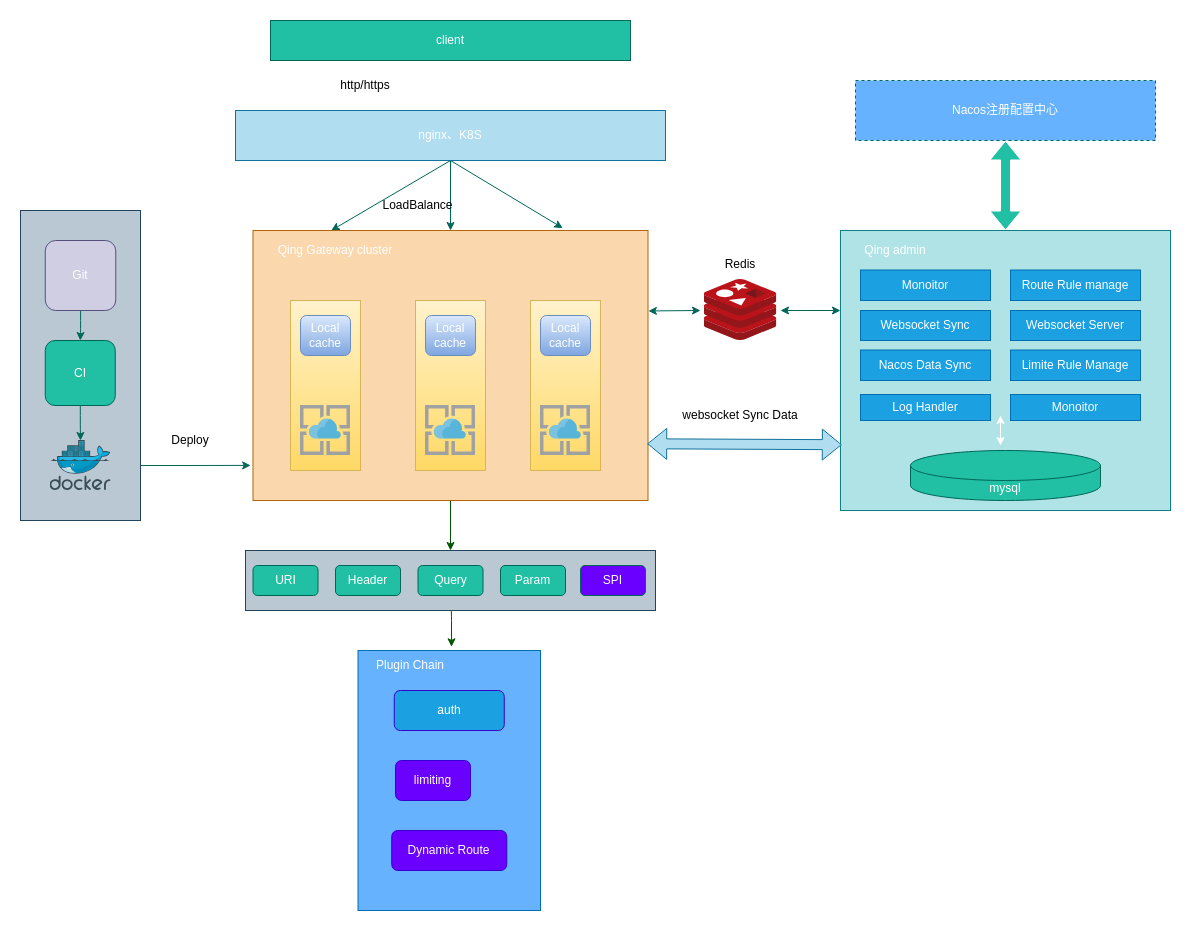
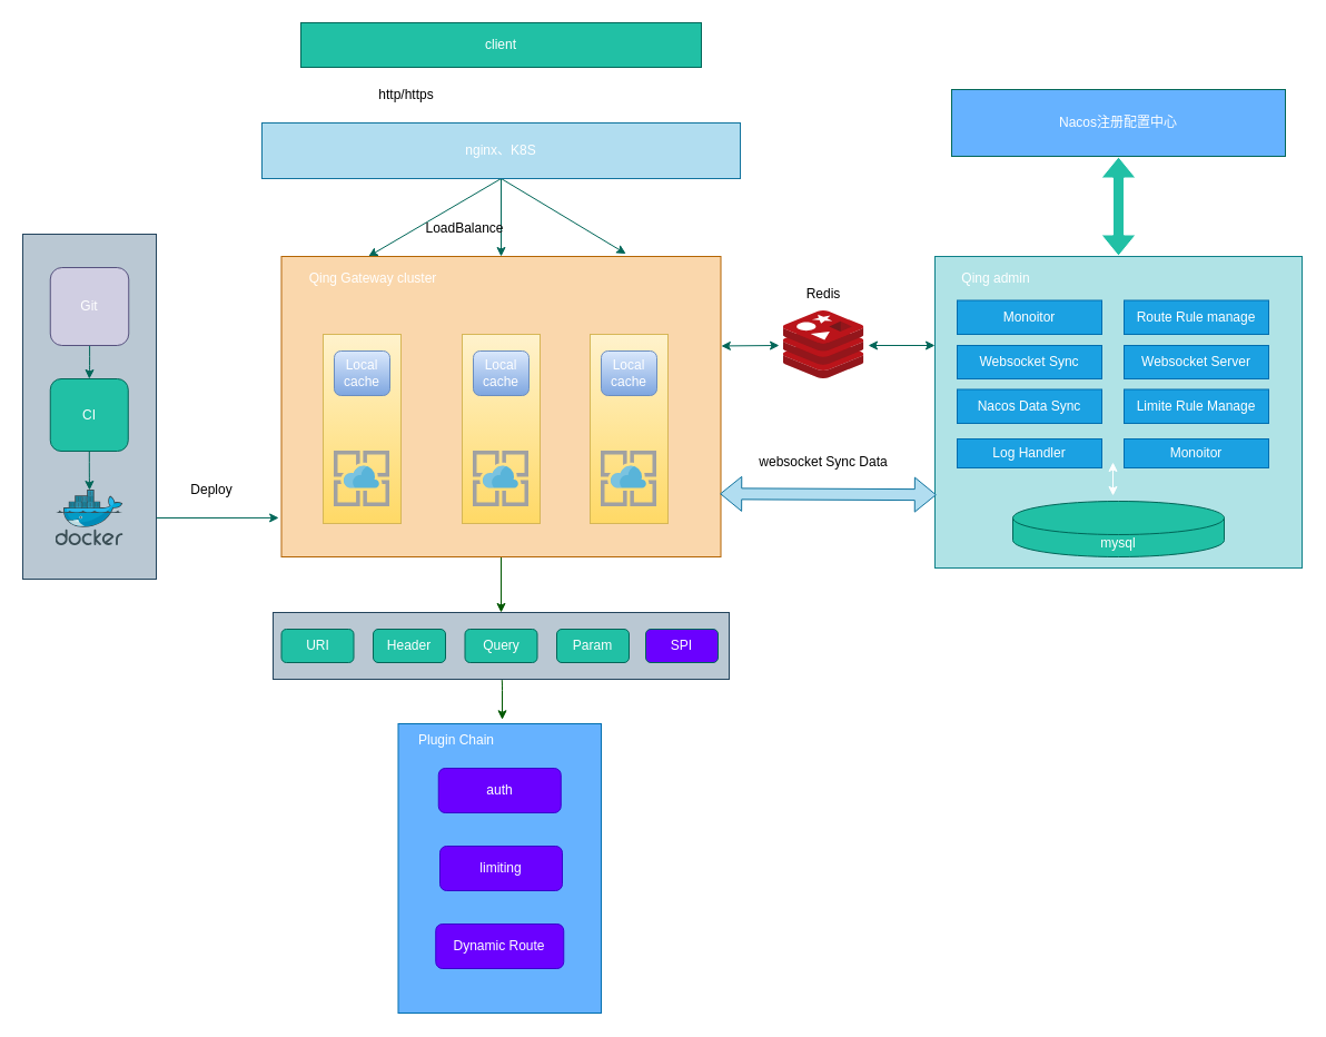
  <mxCell id="0" />
  <mxCell id="1" parent="0" />
  <mxCell id="2" value="&lt;font color=&quot;#ffffff&quot;&gt;client&lt;/font&gt;" style="rounded=0;whiteSpace=wrap;html=1;fillColor=#21C0A5;strokeColor=#006658;fontColor=#5C5C5C;align=center;" vertex="1" parent="1"><mxGeometry x="270" y="20" width="360" height="40" as="geometry" /></mxCell>
  <mxCell id="3" style="edgeStyle=none;rounded=1;sketch=0;orthogonalLoop=1;jettySize=auto;html=1;exitX=0.5;exitY=1;exitDx=0;exitDy=0;entryX=0.198;entryY=0;entryDx=0;entryDy=0;entryPerimeter=0;fontColor=#FFFFFF;strokeColor=#006658;fillColor=#21C0A5;" edge="1" parent="1" source="6" target="9"><mxGeometry relative="1" as="geometry" /></mxCell>
  <mxCell id="4" style="edgeStyle=none;rounded=1;sketch=0;orthogonalLoop=1;jettySize=auto;html=1;exitX=0.5;exitY=1;exitDx=0;exitDy=0;fontColor=#FFFFFF;strokeColor=#006658;fillColor=#21C0A5;" edge="1" parent="1" source="6" target="9"><mxGeometry relative="1" as="geometry" /></mxCell>
  <mxCell id="5" style="edgeStyle=none;rounded=1;sketch=0;orthogonalLoop=1;jettySize=auto;html=1;exitX=0.5;exitY=1;exitDx=0;exitDy=0;entryX=0.784;entryY=-0.009;entryDx=0;entryDy=0;entryPerimeter=0;fontColor=#FFFFFF;strokeColor=#006658;fillColor=#21C0A5;" edge="1" parent="1" source="6" target="9"><mxGeometry relative="1" as="geometry" /></mxCell>
  <mxCell id="6" value="&lt;font color=&quot;#ffffff&quot;&gt;nginx、K8S&lt;/font&gt;" style="rounded=0;whiteSpace=wrap;html=1;sketch=0;strokeColor=#10739e;fillColor=#b1ddf0;" vertex="1" parent="1"><mxGeometry x="235" y="110" width="430" height="50" as="geometry" /></mxCell>
  <mxCell id="7" value="&lt;font color=&quot;#000000&quot;&gt;http/https&lt;br&gt;&lt;/font&gt;" style="text;html=1;strokeColor=none;fillColor=none;align=center;verticalAlign=middle;whiteSpace=wrap;rounded=0;sketch=0;fontColor=#FFFFFF;" vertex="1" parent="1"><mxGeometry x="335" y="70" width="60" height="30" as="geometry" /></mxCell>
  <mxCell id="8" style="edgeStyle=orthogonalEdgeStyle;rounded=1;sketch=0;orthogonalLoop=1;jettySize=auto;html=1;entryX=0.5;entryY=0;entryDx=0;entryDy=0;fontColor=#FFFFFF;strokeColor=#005700;fillColor=#008a00;" edge="1" parent="1" source="9" target="54"><mxGeometry relative="1" as="geometry" /></mxCell>
  <mxCell id="9" value="" style="rounded=0;whiteSpace=wrap;html=1;sketch=0;strokeColor=#b46504;fillColor=#fad7ac;" vertex="1" parent="1"><mxGeometry x="252.5" y="230" width="395" height="270" as="geometry" /></mxCell>
  <mxCell id="10" value="" style="group" vertex="1" connectable="0" parent="1"><mxGeometry x="290" y="300" width="70" height="170" as="geometry" /></mxCell>
  <mxCell id="11" value="" style="rounded=0;whiteSpace=wrap;html=1;sketch=0;strokeColor=#d6b656;fillColor=#fff2cc;gradientColor=#ffd966;" vertex="1" parent="10"><mxGeometry width="70" height="170" as="geometry" /></mxCell>
  <mxCell id="12" value="" style="sketch=0;aspect=fixed;html=1;points=[];align=center;image;fontSize=12;image=img/lib/mscae/App_Service.svg;rounded=0;fontColor=#000000;strokeColor=#006658;fillColor=#21C0A5;" vertex="1" parent="10"><mxGeometry x="10" y="105" width="50" height="50" as="geometry" /></mxCell>
  <mxCell id="13" value="&lt;font color=&quot;#ffffff&quot;&gt;Local cache&lt;/font&gt;" style="rounded=1;whiteSpace=wrap;html=1;sketch=0;strokeColor=#6c8ebf;fillColor=#dae8fc;gradientColor=#7ea6e0;" vertex="1" parent="10"><mxGeometry x="10" y="15" width="50" height="40" as="geometry" /></mxCell>
  <mxCell id="14" value="" style="rounded=0;whiteSpace=wrap;html=1;sketch=0;strokeColor=#d6b656;fillColor=#fff2cc;gradientColor=#ffd966;" vertex="1" parent="1"><mxGeometry x="415" y="300" width="70" height="170" as="geometry" /></mxCell>
  <mxCell id="15" value="" style="sketch=0;aspect=fixed;html=1;points=[];align=center;image;fontSize=12;image=img/lib/mscae/App_Service.svg;rounded=0;fontColor=#000000;strokeColor=#006658;fillColor=#21C0A5;" vertex="1" parent="1"><mxGeometry x="425" y="405" width="50" height="50" as="geometry" /></mxCell>
  <mxCell id="16" value="&lt;font color=&quot;#ffffff&quot;&gt;Local cache&lt;/font&gt;" style="rounded=1;whiteSpace=wrap;html=1;sketch=0;strokeColor=#6c8ebf;fillColor=#dae8fc;gradientColor=#7ea6e0;" vertex="1" parent="1"><mxGeometry x="425" y="315" width="50" height="40" as="geometry" /></mxCell>
  <mxCell id="17" value="" style="rounded=0;whiteSpace=wrap;html=1;sketch=0;strokeColor=#d6b656;fillColor=#fff2cc;gradientColor=#ffd966;" vertex="1" parent="1"><mxGeometry x="530" y="300" width="70" height="170" as="geometry" /></mxCell>
  <mxCell id="18" value="" style="sketch=0;aspect=fixed;html=1;points=[];align=center;image;fontSize=12;image=img/lib/mscae/App_Service.svg;rounded=0;fontColor=#000000;strokeColor=#006658;fillColor=#21C0A5;" vertex="1" parent="1"><mxGeometry x="540" y="405" width="50" height="50" as="geometry" /></mxCell>
  <mxCell id="19" value="&lt;font color=&quot;#ffffff&quot;&gt;Local cache&lt;/font&gt;" style="rounded=1;whiteSpace=wrap;html=1;sketch=0;strokeColor=#6c8ebf;fillColor=#dae8fc;gradientColor=#7ea6e0;" vertex="1" parent="1"><mxGeometry x="540" y="315" width="50" height="40" as="geometry" /></mxCell>
  <mxCell id="20" value="Qing Gateway cluster" style="text;html=1;strokeColor=none;fillColor=none;align=center;verticalAlign=middle;whiteSpace=wrap;rounded=0;sketch=0;fontColor=#FFFFFF;" vertex="1" parent="1"><mxGeometry x="270" y="240" width="130" height="20" as="geometry" /></mxCell>
  <mxCell id="21" style="edgeStyle=orthogonalEdgeStyle;rounded=1;sketch=0;orthogonalLoop=1;jettySize=auto;html=1;entryX=-0.006;entryY=0.87;entryDx=0;entryDy=0;entryPerimeter=0;fontColor=#FFFFFF;strokeColor=#006658;fillColor=#21C0A5;" edge="1" parent="1" source="28" target="9"><mxGeometry relative="1" as="geometry" /></mxCell>
  <mxCell id="22" value="" style="edgeStyle=orthogonalEdgeStyle;rounded=1;sketch=0;orthogonalLoop=1;jettySize=auto;html=1;fontColor=#FFFFFF;strokeColor=#006658;fillColor=#21C0A5;" edge="1" parent="1" source="23" target="25"><mxGeometry relative="1" as="geometry" /></mxCell>
  <mxCell id="23" value="Git" style="rounded=1;whiteSpace=wrap;html=1;sketch=0;strokeColor=#56517e;fillColor=#d0cee2;" vertex="1" parent="1"><mxGeometry x="44.76" y="240" width="70.49" height="70" as="geometry" /></mxCell>
  <mxCell id="24" value="" style="edgeStyle=orthogonalEdgeStyle;rounded=1;sketch=0;orthogonalLoop=1;jettySize=auto;html=1;fontColor=#FFFFFF;strokeColor=#006658;fillColor=#21C0A5;" edge="1" parent="1" source="25" target="28"><mxGeometry relative="1" as="geometry" /></mxCell>
  <mxCell id="25" value="CI" style="rounded=1;whiteSpace=wrap;html=1;sketch=0;fontColor=#FFFFFF;strokeColor=#006658;fillColor=#21C0A5;" vertex="1" parent="1"><mxGeometry x="44.76" y="340" width="70" height="65" as="geometry" /></mxCell>
  <mxCell id="26" value="" style="group" vertex="1" connectable="0" parent="1"><mxGeometry x="20" y="210" width="120" height="310" as="geometry" /></mxCell>
  <mxCell id="27" value="" style="rounded=0;whiteSpace=wrap;html=1;sketch=0;strokeColor=#23445d;fillColor=#bac8d3;" vertex="1" parent="26"><mxGeometry width="120" height="310" as="geometry" /></mxCell>
  <mxCell id="28" value="" style="sketch=0;aspect=fixed;html=1;points=[];align=center;image;fontSize=12;image=img/lib/mscae/Docker.svg;rounded=0;fontColor=#FFFFFF;strokeColor=#006658;fillColor=#21C0A5;" vertex="1" parent="26"><mxGeometry x="29.51" y="230" width="60.98" height="50" as="geometry" /></mxCell>
  <mxCell id="29" value="" style="edgeStyle=orthogonalEdgeStyle;rounded=1;sketch=0;orthogonalLoop=1;jettySize=auto;html=1;fontColor=#000000;strokeColor=#006658;fillColor=#21C0A5;" edge="1" parent="26" source="30" target="32"><mxGeometry relative="1" as="geometry" /></mxCell>
  <mxCell id="30" value="&lt;font color=&quot;#ffffff&quot;&gt;Git&lt;/font&gt;" style="rounded=1;whiteSpace=wrap;html=1;sketch=0;strokeColor=#56517e;fillColor=#d0cee2;" vertex="1" parent="26"><mxGeometry x="24.76" y="30" width="70.49" height="70" as="geometry" /></mxCell>
  <mxCell id="31" value="" style="edgeStyle=orthogonalEdgeStyle;rounded=1;sketch=0;orthogonalLoop=1;jettySize=auto;html=1;fontColor=#000000;strokeColor=#006658;fillColor=#21C0A5;" edge="1" parent="26" source="32" target="28"><mxGeometry relative="1" as="geometry" /></mxCell>
  <mxCell id="32" value="CI" style="rounded=1;whiteSpace=wrap;html=1;sketch=0;fontColor=#FFFFFF;strokeColor=#006658;fillColor=#21C0A5;" vertex="1" parent="26"><mxGeometry x="24.76" y="130" width="70" height="65" as="geometry" /></mxCell>
  <mxCell id="33" value="&lt;font color=&quot;#000000&quot;&gt;LoadBalance&lt;/font&gt;" style="text;html=1;strokeColor=none;fillColor=none;align=center;verticalAlign=middle;whiteSpace=wrap;rounded=0;sketch=0;fontColor=#FFFFFF;" vertex="1" parent="1"><mxGeometry x="370" y="190" width="95" height="30" as="geometry" /></mxCell>
  <mxCell id="34" value="Deploy" style="text;html=1;strokeColor=none;fillColor=none;align=center;verticalAlign=middle;whiteSpace=wrap;rounded=0;sketch=0;fontColor=#000000;" vertex="1" parent="1"><mxGeometry x="160" y="425" width="60" height="30" as="geometry" /></mxCell>
  <mxCell id="35" value="" style="rounded=0;whiteSpace=wrap;html=1;sketch=0;strokeColor=#0e8088;fillColor=#b0e3e6;" vertex="1" parent="1"><mxGeometry x="840" y="230" width="330" height="280" as="geometry" /></mxCell>
  <mxCell id="36" value="" style="shape=flexArrow;endArrow=classic;startArrow=classic;html=1;rounded=1;sketch=0;fontColor=#000000;strokeColor=#10739e;fillColor=#b1ddf0;exitX=0.998;exitY=0.79;exitDx=0;exitDy=0;entryX=0.004;entryY=0.765;entryDx=0;entryDy=0;exitPerimeter=0;entryPerimeter=0;" edge="1" parent="1" source="9" target="35"><mxGeometry width="100" height="100" relative="1" as="geometry"><mxPoint x="647.5" y="364.58" as="sourcePoint" /><mxPoint x="747.5" y="364.58" as="targetPoint" /></mxGeometry></mxCell>
  <mxCell id="37" value="websocket&amp;nbsp;Sync Data" style="text;html=1;strokeColor=none;fillColor=none;align=center;verticalAlign=middle;whiteSpace=wrap;rounded=0;sketch=0;fontColor=#000000;" vertex="1" parent="1"><mxGeometry x="675" y="405" width="130" height="20" as="geometry" /></mxCell>
  <mxCell id="38" value="" style="sketch=0;aspect=fixed;html=1;points=[];align=center;image;fontSize=12;image=img/lib/mscae/Cache_Redis_Product.svg;rounded=0;fontColor=#000000;strokeColor=#006658;fillColor=#21C0A5;" vertex="1" parent="1"><mxGeometry x="703.69" y="279" width="72.62" height="61" as="geometry" /></mxCell>
  <mxCell id="39" value="" style="endArrow=classic;startArrow=classic;html=1;rounded=1;sketch=0;fontColor=#000000;strokeColor=#006658;fillColor=#21C0A5;exitX=1.001;exitY=0.298;exitDx=0;exitDy=0;exitPerimeter=0;" edge="1" parent="1" source="9"><mxGeometry width="50" height="50" relative="1" as="geometry"><mxPoint x="650" y="340" as="sourcePoint" /><mxPoint x="700" y="310" as="targetPoint" /></mxGeometry></mxCell>
  <mxCell id="40" value="" style="endArrow=classic;startArrow=classic;html=1;rounded=1;sketch=0;fontColor=#000000;strokeColor=#006658;fillColor=#21C0A5;exitX=1.051;exitY=0.508;exitDx=0;exitDy=0;exitPerimeter=0;" edge="1" parent="1" source="38"><mxGeometry width="50" height="50" relative="1" as="geometry"><mxPoint x="780" y="340" as="sourcePoint" /><mxPoint x="840" y="310" as="targetPoint" /></mxGeometry></mxCell>
  <mxCell id="41" value="&lt;font color=&quot;#ffffff&quot;&gt;mysql&lt;/font&gt;" style="shape=cylinder3;whiteSpace=wrap;html=1;boundedLbl=1;backgroundOutline=1;size=15;rounded=0;sketch=0;fontColor=#000000;strokeColor=#006658;fillColor=#21C0A5;" vertex="1" parent="1"><mxGeometry x="910" y="450" width="190" height="50" as="geometry" /></mxCell>
  <mxCell id="42" value="&lt;font color=&quot;#000000&quot;&gt;Redis&lt;/font&gt;" style="text;html=1;strokeColor=none;fillColor=none;align=center;verticalAlign=middle;whiteSpace=wrap;rounded=0;labelBackgroundColor=none;sketch=0;fontColor=#FFFFFF;" vertex="1" parent="1"><mxGeometry x="710" y="249" width="60" height="30" as="geometry" /></mxCell>
  <mxCell id="43" value="&lt;font color=&quot;#ffffff&quot;&gt;Qing admin&lt;/font&gt;" style="text;html=1;strokeColor=none;fillColor=none;align=center;verticalAlign=middle;whiteSpace=wrap;rounded=0;labelBackgroundColor=none;sketch=0;fontColor=#000000;" vertex="1" parent="1"><mxGeometry x="850" y="240" width="90" height="20" as="geometry" /></mxCell>
  <mxCell id="44" value="Monoitor" style="rounded=0;whiteSpace=wrap;html=1;labelBackgroundColor=none;sketch=0;strokeColor=#006EAF;fillColor=#1ba1e2;fontColor=#ffffff;" vertex="1" parent="1"><mxGeometry x="860" y="269.5" width="130" height="30.5" as="geometry" /></mxCell>
  <mxCell id="45" value="Websocket Sync" style="rounded=0;whiteSpace=wrap;html=1;labelBackgroundColor=none;sketch=0;strokeColor=#006EAF;fillColor=#1ba1e2;fontColor=#ffffff;" vertex="1" parent="1"><mxGeometry x="860" y="310" width="130" height="30" as="geometry" /></mxCell>
  <mxCell id="46" value="Log Handler" style="rounded=0;whiteSpace=wrap;html=1;labelBackgroundColor=none;sketch=0;strokeColor=#006EAF;fillColor=#1ba1e2;fontColor=#ffffff;" vertex="1" parent="1"><mxGeometry x="860" y="394" width="130" height="26" as="geometry" /></mxCell>
  <mxCell id="47" value="Nacos Data Sync" style="rounded=0;whiteSpace=wrap;html=1;labelBackgroundColor=none;sketch=0;strokeColor=#006EAF;fillColor=#1ba1e2;fontColor=#ffffff;" vertex="1" parent="1"><mxGeometry x="860" y="349.5" width="130" height="30.5" as="geometry" /></mxCell>
  <mxCell id="48" value="Route Rule manage" style="rounded=0;whiteSpace=wrap;html=1;labelBackgroundColor=none;sketch=0;strokeColor=#006EAF;fillColor=#1ba1e2;fontColor=#ffffff;" vertex="1" parent="1"><mxGeometry x="1010" y="269.5" width="130" height="30.5" as="geometry" /></mxCell>
  <mxCell id="49" value="Websocket Server" style="rounded=0;whiteSpace=wrap;html=1;labelBackgroundColor=none;sketch=0;strokeColor=#006EAF;fillColor=#1ba1e2;fontColor=#ffffff;" vertex="1" parent="1"><mxGeometry x="1010" y="310" width="130" height="30" as="geometry" /></mxCell>
  <mxCell id="50" value="Limite Rule Manage" style="rounded=0;whiteSpace=wrap;html=1;labelBackgroundColor=none;sketch=0;strokeColor=#006EAF;fillColor=#1ba1e2;fontColor=#ffffff;" vertex="1" parent="1"><mxGeometry x="1010" y="349.5" width="130" height="30.5" as="geometry" /></mxCell>
  <mxCell id="51" value="Monoitor" style="rounded=0;whiteSpace=wrap;html=1;labelBackgroundColor=none;sketch=0;strokeColor=#006EAF;fillColor=#1ba1e2;fontColor=#ffffff;" vertex="1" parent="1"><mxGeometry x="1010" y="394" width="130" height="26" as="geometry" /></mxCell>
  <mxCell id="52" value="" style="endArrow=classic;startArrow=classic;html=1;rounded=1;sketch=0;fontColor=#FFFFFF;strokeColor=#FFFFFF;" edge="1" parent="1"><mxGeometry width="50" height="50" relative="1" as="geometry"><mxPoint x="1000" y="445" as="sourcePoint" /><mxPoint x="1000" y="415" as="targetPoint" /></mxGeometry></mxCell>
  <mxCell id="53" style="edgeStyle=orthogonalEdgeStyle;rounded=1;sketch=0;orthogonalLoop=1;jettySize=auto;html=1;exitX=0.5;exitY=1;exitDx=0;exitDy=0;entryX=0.873;entryY=-0.124;entryDx=0;entryDy=0;entryPerimeter=0;fontColor=#FFFFFF;strokeColor=#005700;fillColor=#008a00;" edge="1" parent="1" source="54" target="62"><mxGeometry relative="1" as="geometry" /></mxCell>
  <mxCell id="54" value="" style="rounded=0;whiteSpace=wrap;html=1;labelBackgroundColor=none;sketch=0;strokeColor=#23445d;fillColor=#bac8d3;" vertex="1" parent="1"><mxGeometry x="245" y="550" width="410" height="60" as="geometry" /></mxCell>
  <mxCell id="55" value="URI" style="rounded=1;whiteSpace=wrap;html=1;labelBackgroundColor=none;sketch=0;fontColor=#FFFFFF;strokeColor=#006658;fillColor=#21C0A5;" vertex="1" parent="1"><mxGeometry x="252.5" y="565" width="65" height="30" as="geometry" /></mxCell>
  <mxCell id="56" value="Header" style="rounded=1;whiteSpace=wrap;html=1;labelBackgroundColor=none;sketch=0;fontColor=#FFFFFF;strokeColor=#006658;fillColor=#21C0A5;" vertex="1" parent="1"><mxGeometry x="335" y="565" width="65" height="30" as="geometry" /></mxCell>
  <mxCell id="57" value="Query" style="rounded=1;whiteSpace=wrap;html=1;labelBackgroundColor=none;sketch=0;fontColor=#FFFFFF;strokeColor=#006658;fillColor=#21C0A5;" vertex="1" parent="1"><mxGeometry x="417.5" y="565" width="65" height="30" as="geometry" /></mxCell>
  <mxCell id="58" value="Param" style="rounded=1;whiteSpace=wrap;html=1;labelBackgroundColor=none;sketch=0;fontColor=#FFFFFF;strokeColor=#006658;fillColor=#21C0A5;" vertex="1" parent="1"><mxGeometry x="500" y="565" width="65" height="30" as="geometry" /></mxCell>
  <mxCell id="59" value="SPI" style="rounded=1;whiteSpace=wrap;html=1;labelBackgroundColor=none;sketch=0;fontColor=#FFFFFF;strokeColor=#006658;fillColor=#6a00ff;" vertex="1" parent="1"><mxGeometry x="580" y="565" width="65" height="30" as="geometry" /></mxCell>
  <mxCell id="60" value="" style="rounded=0;whiteSpace=wrap;html=1;labelBackgroundColor=none;sketch=0;fontColor=#ffffff;strokeColor=#006EAF;fillColor=#66B2FF;" vertex="1" parent="1"><mxGeometry x="357.5" y="650" width="182.5" height="260" as="geometry" /></mxCell>
- <mxCell id="61" value="auth" style="rounded=1;whiteSpace=wrap;html=1;labelBackgroundColor=none;sketch=0;fontColor=#ffffff;strokeColor=#3700CC;fillColor=#1ba1e2;" vertex="1" parent="1"><mxGeometry x="393.75" y="690" width="110" height="40" as="geometry" /></mxCell>
+ <mxCell id="61" value="auth" style="rounded=1;whiteSpace=wrap;html=1;labelBackgroundColor=none;sketch=0;fontColor=#ffffff;strokeColor=#3700CC;fillColor=#6a00ff;" vertex="1" parent="1"><mxGeometry x="393.75" y="690" width="110" height="40" as="geometry" /></mxCell>
  <mxCell id="62" value="Plugin Chain" style="text;html=1;strokeColor=none;fillColor=none;align=center;verticalAlign=middle;whiteSpace=wrap;rounded=0;labelBackgroundColor=none;sketch=0;fontColor=#FFFFFF;" vertex="1" parent="1"><mxGeometry x="355" y="650" width="110" height="30" as="geometry" /></mxCell>
- <mxCell id="63" value="limiting" style="rounded=1;whiteSpace=wrap;html=1;labelBackgroundColor=none;sketch=0;fontColor=#ffffff;strokeColor=#3700CC;fillColor=#6a00ff;" vertex="1" parent="1"><mxGeometry x="395" y="760" width="75" height="40" as="geometry" /></mxCell>
+ <mxCell id="63" value="limiting" style="rounded=1;whiteSpace=wrap;html=1;labelBackgroundColor=none;sketch=0;fontColor=#ffffff;strokeColor=#3700CC;fillColor=#6a00ff;" vertex="1" parent="1"><mxGeometry x="395" y="760" width="110" height="40" as="geometry" /></mxCell>
  <mxCell id="64" value="Dynamic Route" style="rounded=1;whiteSpace=wrap;html=1;labelBackgroundColor=none;sketch=0;fontColor=#ffffff;strokeColor=#3700CC;fillColor=#6a00ff;" vertex="1" parent="1"><mxGeometry x="391.25" y="830" width="115" height="40" as="geometry" /></mxCell>
- <mxCell id="65" value="Nacos注册配置中心" style="rounded=0;whiteSpace=wrap;html=1;labelBackgroundColor=none;sketch=0;fontColor=#FFFFFF;strokeColor=#006658;fillColor=#66B2FF;dashed=1;" vertex="1" parent="1"><mxGeometry x="855" y="80" width="300" height="60" as="geometry" /></mxCell>
+ <mxCell id="65" value="Nacos注册配置中心" style="rounded=0;whiteSpace=wrap;html=1;labelBackgroundColor=none;sketch=0;fontColor=#FFFFFF;strokeColor=#006658;fillColor=#66B2FF;" vertex="1" parent="1"><mxGeometry x="855" y="80" width="300" height="60" as="geometry" /></mxCell>
  <mxCell id="66" value="" style="shape=flexArrow;endArrow=classic;startArrow=classic;html=1;rounded=1;sketch=0;fontColor=#FFFFFF;strokeColor=#FFFFFF;fillColor=#21C0A5;entryX=0.5;entryY=1;entryDx=0;entryDy=0;" edge="1" parent="1" source="35" target="65"><mxGeometry width="100" height="100" relative="1" as="geometry"><mxPoint x="940" y="240" as="sourcePoint" /><mxPoint x="1040" y="140" as="targetPoint" /></mxGeometry></mxCell>
